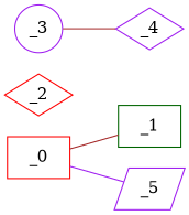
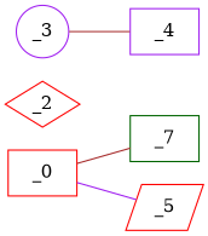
  graph {
    rankdir=LR
    node [color=red shape=box]
    edge [color=brown style=solid]
    _0 [x=0.96 y=2.86]
-   _1 [color=darkgreen x=0.384766 y=0.391475]
-   _5 [color=purple shape=parallelogram x=1.4208 y=2.56312]
+   _1 [color=darkgreen x=0.384766 y=0.391475 label=_7]
+   _5 [shape=parallelogram x=1.4208 y=2.56312]
    _2 [shape=diamond x=1.98705 y=1.08588]
    _3 [color=purple shape=circle x=0.688907 y=2.47592]
-   _4 [color=purple shape=diamond x=1.84783 y=1.79702]
+   _4 [color=purple x=1.84783 y=1.79702]
    _0 -- _1
    _0 -- _5 [color=purple]
    _3 -- _4
  }
